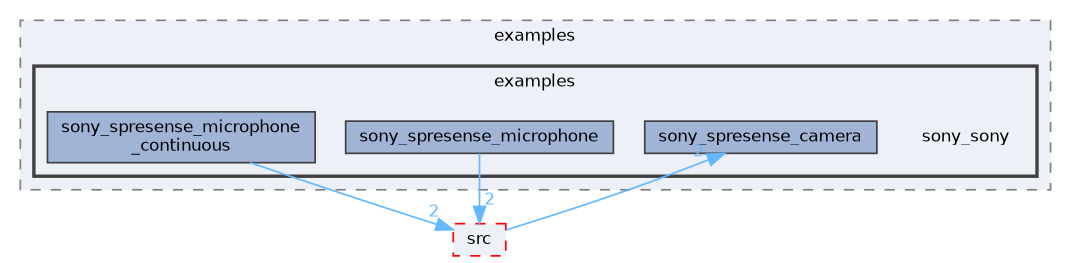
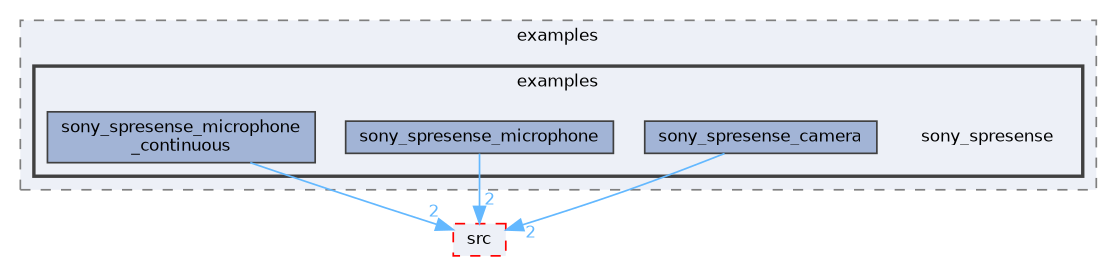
  digraph {
    compound=true
    node [fontname=Helvetica fontsize=10 shape=box color=grey25 fillcolor="#a2b4d6" style=filled]
    edge [color=steelblue1 fontcolor=steelblue1 fontname=Helvetica fontsize=10 headlabel=2 labeldistance=1.5 labelfontname=Helvetica labelfontsize=10]
-   n1 [height=0.2 label=sony_sony shape=plaintext width=0.4 color="" fillcolor="" style=""]
+   n1 [height=0.2 label=sony_spresense shape=plaintext width=0.4 color="" fillcolor="" style=""]
    n2 [height=0.2 label=sony_spresense_camera width=0.4]
    n3 [height=0.2 label=sony_spresense_microphone width=0.4]
    n4 [height=0.2 label="sony_spresense_microphone\l_continuous" width=0.4]
    n5 [color=red fillcolor="#edf0f7" height=0.2 label=src style="filled,dashed" width=0.4]
    subgraph cluster_1 {
      bgcolor="#edf0f7"
      fontname=Helvetica
      fontsize=10
      label=examples
      pencolor=grey50
      style="filled,dashed"
      subgraph cluster_2 {
        bgcolor="#edf0f7"
        fontname=Helvetica
        fontsize=10
        pencolor=grey25
        style="filled,bold"
        n1
        n2
        n3
        n4
      }
    }
-   n5 -> n2
+   n2 -> n5
    n3 -> n5
    n4 -> n5
  }
